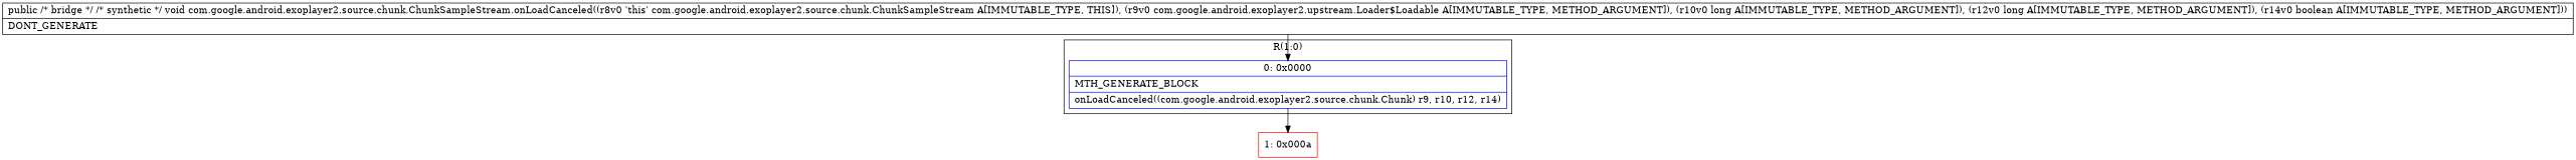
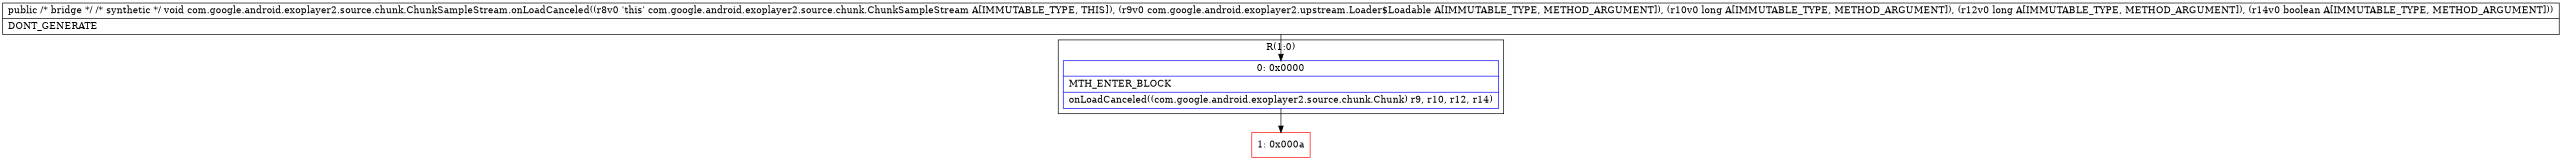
  digraph {
    node [shape=record]
-   n1 [color=blue label="{0\:\ 0x0000|MTH_GENERATE_BLOCK\l|onLoadCanceled((com.google.android.exoplayer2.source.chunk.Chunk) r9, r10, r12, r14)\l}"]
+   n1 [color=blue label="{0\:\ 0x0000|MTH_ENTER_BLOCK\l|onLoadCanceled((com.google.android.exoplayer2.source.chunk.Chunk) r9, r10, r12, r14)\l}"]
    n2 [color=red label="{1\:\ 0x000a}"]
    n3 [label="{public \/* bridge *\/ \/* synthetic *\/ void com.google.android.exoplayer2.source.chunk.ChunkSampleStream.onLoadCanceled((r8v0 'this' com.google.android.exoplayer2.source.chunk.ChunkSampleStream A[IMMUTABLE_TYPE, THIS]), (r9v0 com.google.android.exoplayer2.upstream.Loader$Loadable A[IMMUTABLE_TYPE, METHOD_ARGUMENT]), (r10v0 long A[IMMUTABLE_TYPE, METHOD_ARGUMENT]), (r12v0 long A[IMMUTABLE_TYPE, METHOD_ARGUMENT]), (r14v0 boolean A[IMMUTABLE_TYPE, METHOD_ARGUMENT]))  | DONT_GENERATE\l}"]
    subgraph cluster_1 {
      label="R(1:0)"
      n1
    }
    n1 -> n2
    n3 -> n1
  }
